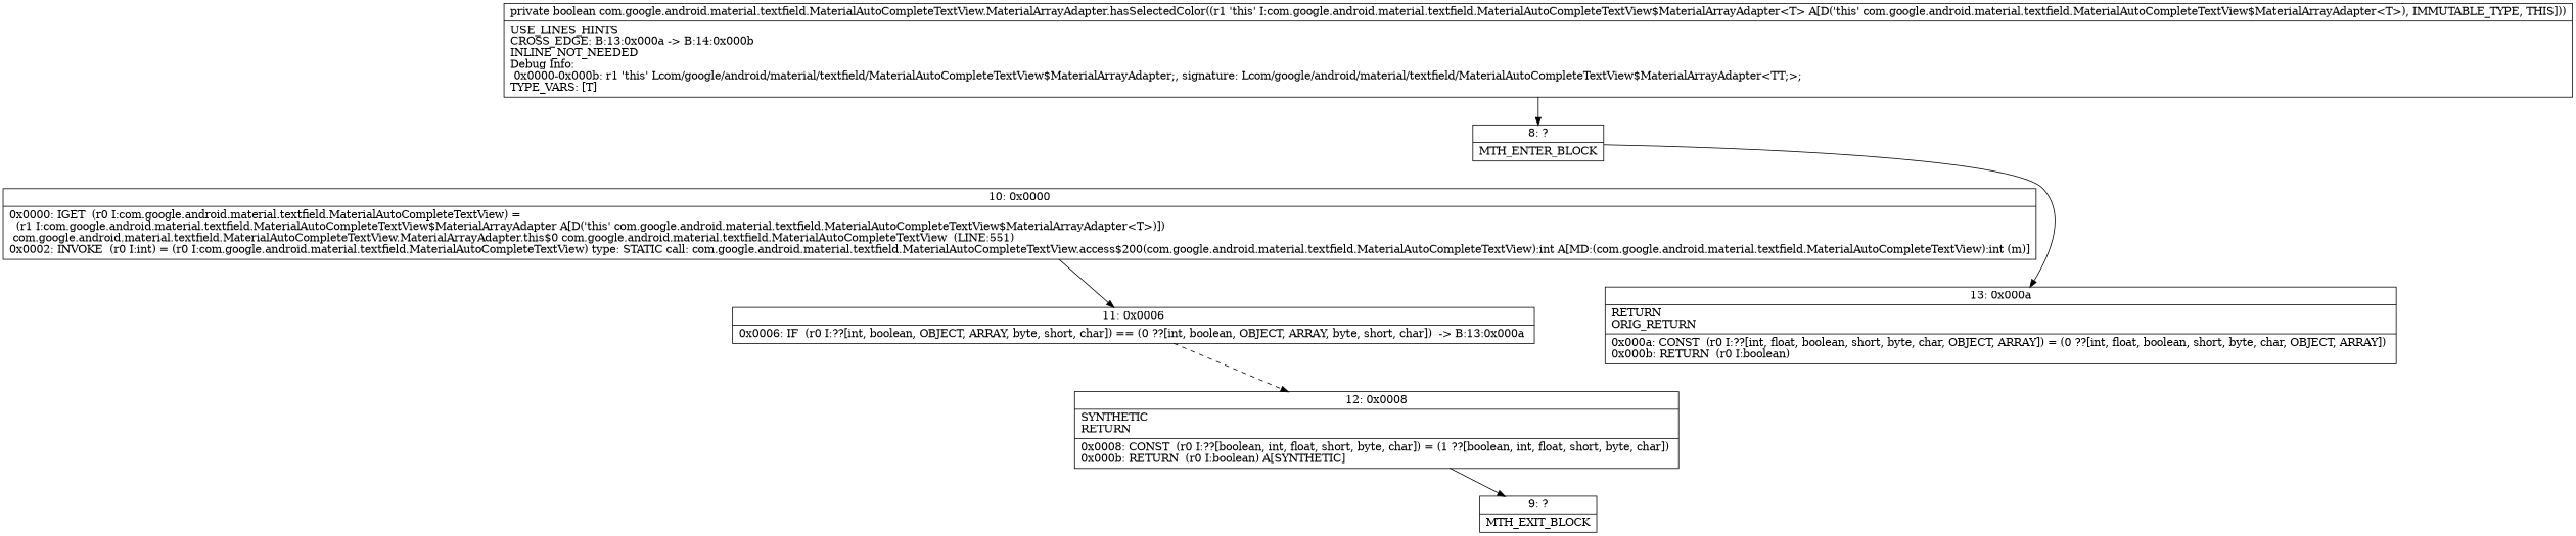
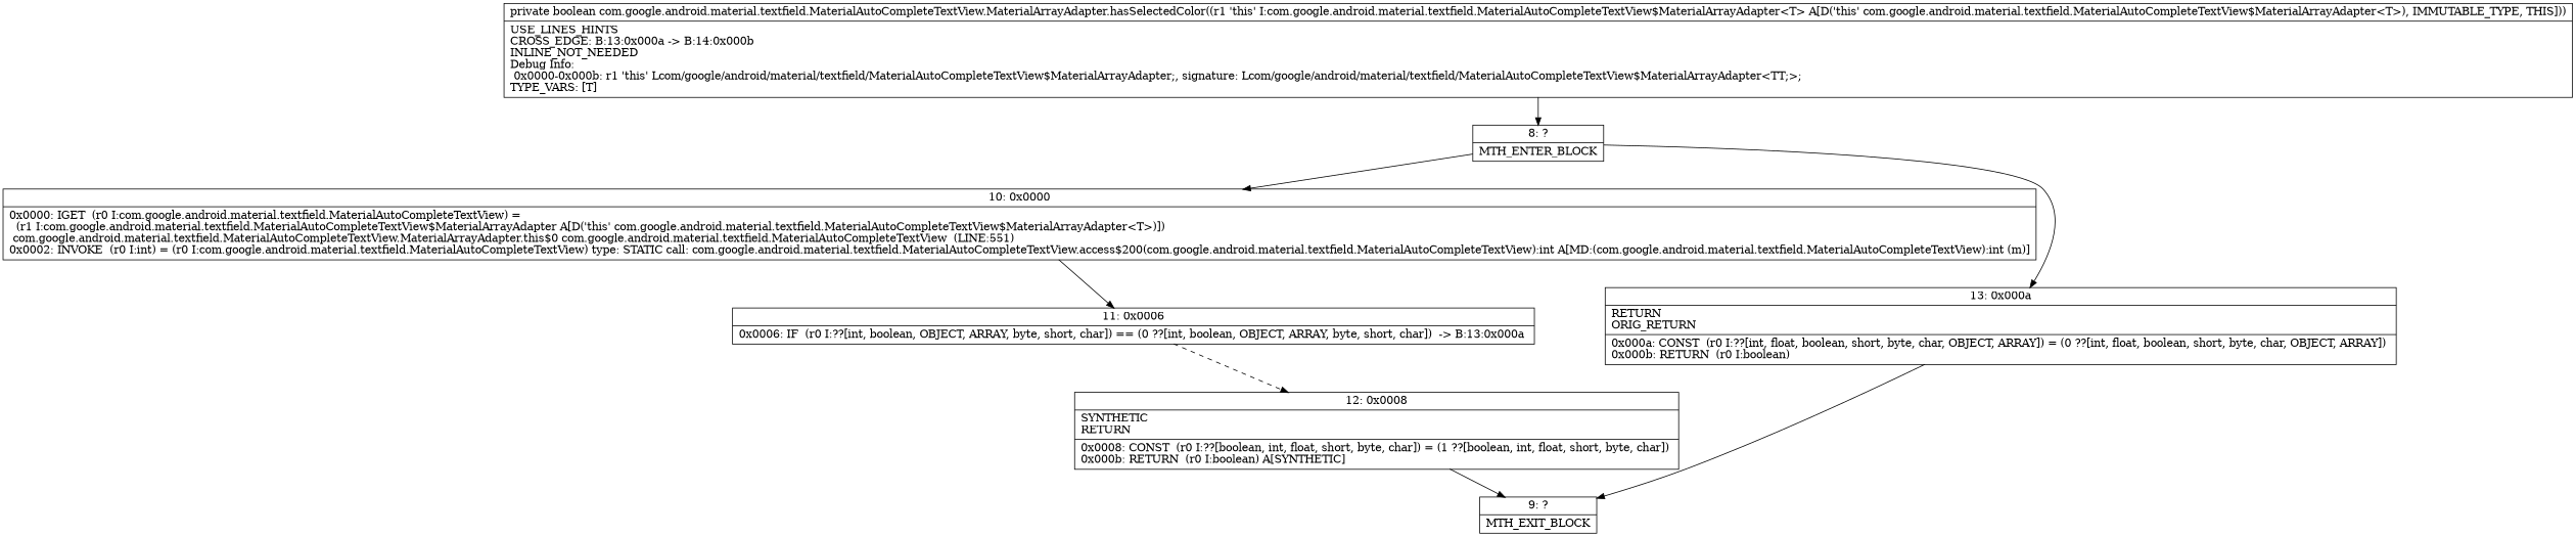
  digraph {
    node [shape=record]
    n1 [label="{8\:\ ?|MTH_ENTER_BLOCK\l}"]
    n2 [label="{10\:\ 0x0000|0x0000: IGET  (r0 I:com.google.android.material.textfield.MaterialAutoCompleteTextView) = \l  (r1 I:com.google.android.material.textfield.MaterialAutoCompleteTextView$MaterialArrayAdapter A[D('this' com.google.android.material.textfield.MaterialAutoCompleteTextView$MaterialArrayAdapter\<T\>)])\l com.google.android.material.textfield.MaterialAutoCompleteTextView.MaterialArrayAdapter.this$0 com.google.android.material.textfield.MaterialAutoCompleteTextView  (LINE:551)\l0x0002: INVOKE  (r0 I:int) = (r0 I:com.google.android.material.textfield.MaterialAutoCompleteTextView) type: STATIC call: com.google.android.material.textfield.MaterialAutoCompleteTextView.access$200(com.google.android.material.textfield.MaterialAutoCompleteTextView):int A[MD:(com.google.android.material.textfield.MaterialAutoCompleteTextView):int (m)]\l}"]
    n3 [label="{13\:\ 0x000a|RETURN\lORIG_RETURN\l|0x000a: CONST  (r0 I:??[int, float, boolean, short, byte, char, OBJECT, ARRAY]) = (0 ??[int, float, boolean, short, byte, char, OBJECT, ARRAY]) \l0x000b: RETURN  (r0 I:boolean) \l}"]
    n4 [label="{11\:\ 0x0006|0x0006: IF  (r0 I:??[int, boolean, OBJECT, ARRAY, byte, short, char]) == (0 ??[int, boolean, OBJECT, ARRAY, byte, short, char])  \-\> B:13:0x000a \l}"]
    n5 [label="{12\:\ 0x0008|SYNTHETIC\lRETURN\l|0x0008: CONST  (r0 I:??[boolean, int, float, short, byte, char]) = (1 ??[boolean, int, float, short, byte, char]) \l0x000b: RETURN  (r0 I:boolean) A[SYNTHETIC]\l}"]
    n6 [label="{9\:\ ?|MTH_EXIT_BLOCK\l}"]
    n7 [label="{private boolean com.google.android.material.textfield.MaterialAutoCompleteTextView.MaterialArrayAdapter.hasSelectedColor((r1 'this' I:com.google.android.material.textfield.MaterialAutoCompleteTextView$MaterialArrayAdapter\<T\> A[D('this' com.google.android.material.textfield.MaterialAutoCompleteTextView$MaterialArrayAdapter\<T\>), IMMUTABLE_TYPE, THIS]))  | USE_LINES_HINTS\lCROSS_EDGE: B:13:0x000a \-\> B:14:0x000b\lINLINE_NOT_NEEDED\lDebug Info:\l  0x0000\-0x000b: r1 'this' Lcom\/google\/android\/material\/textfield\/MaterialAutoCompleteTextView$MaterialArrayAdapter;, signature: Lcom\/google\/android\/material\/textfield\/MaterialAutoCompleteTextView$MaterialArrayAdapter\<TT;\>;\lTYPE_VARS: [T]\l}"]
+   n1 -> n2
    n1 -> n3
    n2 -> n4
+   n3 -> n6
    n4 -> n5 [style=dashed]
    n5 -> n6
    n7 -> n1
  }
